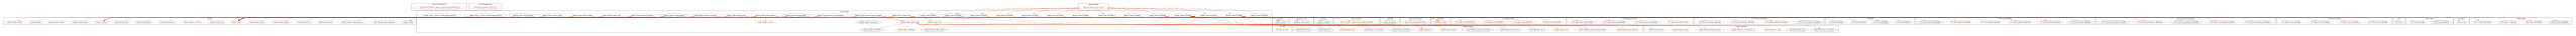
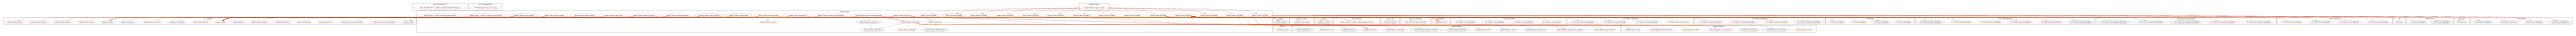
  digraph {
    fontname=Inter
    node [color=darkorange fontname=Inter]
    edge [arrowhead=odot color=brown fontname=Inter]
    "Catalyst::prepare_body" [color=deeppink]
    "Catalyst::psgi_app" [color=deeppink]
    n3 [color=gray40 label="Catalyst::utf_parameters"]
    "Catalyst::prepare_path"
    "Catalyst::finalize_uploads"
    "Catalyst::response" [color=gray40]
    "Catalyst::request"
    "Catalyst::finalize_body"
    "Catalyst::finalize_cookies"
    "Catalyst::prepare_read" [color=gray40]
    "Catalyst::finalize_headers" [color=deeppink]
    "Catalyst::handle_request" [color=deeppink]
    "Catalyst::prepare_request" [color=deeppink]
    "Catalyst::config" [color=black]
    "Catalyst::prepare_query_parameters" [color=deeppink]
    "Catalyst::prepare_body_parameters" [color=gray40]
    "Catalyst::prepare_uploads" [color=deeppink]
    "Catalyst::prepare_connection"
    "HTTP::Body::UrlEncoded::CORE:qr"
    "HTTP::Body::UrlEncoded::BEGIN@8" [color=gray40]
    "HTTP::Body::UrlEncoded::BEGIN@6" [color=gray40]
    "HTTP::Body::UrlEncoded::BEGIN@7" [color=deeppink]
    "Plack::Test::MockHTTP::__ANON__[Plack/Test/MockHTTP.pm:25]" [color=deeppink]
    "HTTP::Body::OctetStream::BEGIN@6" [color=black]
    "HTTP::Body::OctetStream::BEGIN@8"
    "HTTP::Body::OctetStream::BEGIN@10" [color=deeppink]
    "HTTP::Body::OctetStream::BEGIN@7" [color=deeppink]
    "Catalyst::Request::prepare_connection" [color=black]
    "Catalyst::Request::parameters" [color=black]
    "Catalyst::Request::uploads"
    "Catalyst::Request::_read_length" [color=deeppink]
    "Catalyst::Request::secure"
-   "Catalyst::Request::_body"
    "Catalyst::Request::_set_env" [color=gray40]
    "Catalyst::Request::prepare_body_parameters" [color=deeppink]
    "Catalyst::Request::query_keywords"
    "Catalyst::Request::env" [color=deeppink]
    "Catalyst::Request::base" [color=black]
    "Catalyst::Request::uri" [color=black]
    "Catalyst::Request::prepare_body" [color=gray40]
    "Scalar::Util::blessed" [color=black]
    "HTML::Parser::BEGIN@10" [color=black]
    "HTML::Parser::BEGIN@9" [color=gray40]
    "utf8::import" [color=gray40]
    "UNIVERSAL::import" [color=deeppink]
    "namespace::clean::import" [color=gray40]
    "HTTP::Message::PSGI::res_from_psgi" [color=deeppink]
    "XSLoader::load"
    "HTTP::Body::BEGIN@24" [color=gray40]
    "HTTP::Body::BEGIN@8" [color=black]
    "HTTP::Body::BEGIN@25"
    "HTTP::Body::BEGIN@6" [color=gray40]
    "HTTP::Body::MultiPart::BEGIN@7" [color=black]
    "HTTP::Body::MultiPart::BEGIN@11" [color=deeppink]
    "HTTP::Body::MultiPart::BEGIN@12" [color=deeppink]
    "HTTP::Body::MultiPart::BEGIN@8"
    "HTTP::Body::MultiPart::BEGIN@6"
    "HTTP::Body::MultiPart::BEGIN@10" [color=black]
    "warnings::unimport" [color=black]
    "URI::http::canonical"
    "Catalyst::Engine::BEGIN@7" [color=deeppink]
    "Catalyst::Engine::BEGIN@18" [color=gray40]
    "Catalyst::Engine::prepare_query_parameters" [color=gray40]
    "Catalyst::Engine::prepare_request"
    "Catalyst::Engine::build_psgi_app" [color=black]
    "Catalyst::Engine::finalize_cookies" [color=gray40]
    "Catalyst::Engine::prepare_body" [color=deeppink]
    "Catalyst::Engine::BEGIN@64"
    "Catalyst::Engine::BEGIN@3" [color=gray40]
    "Catalyst::Engine::prepare_body_parameters" [color=deeppink]
    "Catalyst::Engine::finalize_body"
    "Catalyst::Engine::BEGIN@6" [color=gray40]
    "Catalyst::Engine::BEGIN@11"
    "Catalyst::Engine::prepare_path" [color=deeppink]
    "Catalyst::Engine::unescape_uri" [color=black]
    "Catalyst::Engine::_set_env"
    "Catalyst::Engine::finalize_headers"
    "Catalyst::Engine::BEGIN@13" [color=gray40]
    "Catalyst::Engine::__ANON__[Catalyst/Engine.pm:684]" [color=gray40]
    "Catalyst::Engine::BEGIN@10" [color=gray40]
    "Catalyst::Engine::BEGIN@8" [color=black]
    "Catalyst::Engine::BEGIN@15" [color=gray40]
    "Catalyst::Engine::finalize_uploads" [color=black]
    "Catalyst::Engine::prepare_uploads" [color=black]
    "Catalyst::Engine::BEGIN@16"
    "Catalyst::Engine::BEGIN@9" [color=gray40]
    "Catalyst::Engine::CORE:match"
    "Catalyst::Engine::CORE:regcomp" [color=black]
    "Catalyst::Engine::prepare_connection" [color=deeppink]
    "Catalyst::Engine::CORE:subst" [color=black]
    "Catalyst::Engine::prepare_parameters" [color=deeppink]
    "Catalyst::Engine::BEGIN@14"
    "Catalyst::Engine::__ANON__[Catalyst/Engine.pm:683]" [color=deeppink]
    "Catalyst::Engine::prepare_read"
    "Catalyst::Engine::BEGIN@12"
    "Catalyst::Engine::write"
    "CGI::Simple::Cookie::BEGIN@17"
    "CGI::Simple::Cookie::BEGIN@16" [color=deeppink]
    "CGI::Simple::Cookie::BEGIN@14" [color=gray40]
    "CGI::Simple::Cookie::BEGIN@13" [color=gray40]
    "Module::Runtime::require_module"
    "Exporter::import" [color=black]
    "Moose::Exporter::__ANON__[Moose/Exporter.pm:492]"
    "Plack::Util::Prototype::AUTOLOAD" [color=gray40]
    "HTTP::Body::XFormsMultipart::BEGIN@11" [color=gray40]
    "HTTP::Body::XFormsMultipart::BEGIN@8" [color=deeppink]
    "HTTP::Body::XFormsMultipart::BEGIN@6" [color=black]
    "HTTP::Body::XFormsMultipart::BEGIN@10" [color=gray40]
    "HTTP::Body::XFormsMultipart::BEGIN@7" [color=black]
    "HTML::Entities::BEGIN@138" [color=black]
    "HTML::Entities::BEGIN@139" [color=gray40]
    "HTML::Entities::CORE:subst" [color=deeppink]
    "HTML::Entities::BEGIN@140" [color=gray40]
    "HTTP::Body::XForms::BEGIN@8" [color=deeppink]
    "HTTP::Body::XForms::BEGIN@7" [color=deeppink]
    "HTTP::Body::XForms::BEGIN@10" [color=gray40]
    "HTTP::Body::XForms::BEGIN@6"
    "Catalyst::Response::write" [color=gray40]
    "Catalyst::Response::_set_response_cb" [color=deeppink]
    "Catalyst::Response::cookies"
    "Catalyst::Response::finalize_headers" [color=deeppink]
    "Catalyst::Response::_writer"
    "Catalyst::Response::body" [color=black]
    "Catalyst::Response::_clear_writer" [color=black]
    subgraph cluster_1 {
      label=Catalyst
      "Catalyst::prepare_body"
      "Catalyst::psgi_app"
      n3
      "Catalyst::prepare_path"
      "Catalyst::finalize_uploads"
      "Catalyst::response"
      "Catalyst::request"
      "Catalyst::finalize_body"
      "Catalyst::finalize_cookies"
      "Catalyst::prepare_read"
      "Catalyst::finalize_headers"
      "Catalyst::handle_request"
      "Catalyst::prepare_request"
      "Catalyst::config"
      "Catalyst::prepare_query_parameters"
      "Catalyst::prepare_body_parameters"
      "Catalyst::prepare_uploads"
      "Catalyst::prepare_connection"
    }
    subgraph cluster_2 {
      label="HTTP::Body::UrlEncoded"
      "HTTP::Body::UrlEncoded::CORE:qr"
      "HTTP::Body::UrlEncoded::BEGIN@8"
      "HTTP::Body::UrlEncoded::BEGIN@6"
      "HTTP::Body::UrlEncoded::BEGIN@7"
    }
    subgraph cluster_3 {
      label="Plack::Test::MockHTTP"
      "Plack::Test::MockHTTP::__ANON__[Plack/Test/MockHTTP.pm:25]"
    }
    subgraph cluster_4 {
      label="HTTP::Body::OctetStream"
      "HTTP::Body::OctetStream::BEGIN@6"
      "HTTP::Body::OctetStream::BEGIN@8"
      "HTTP::Body::OctetStream::BEGIN@10"
      "HTTP::Body::OctetStream::BEGIN@7"
    }
    subgraph cluster_5 {
      label="Catalyst::Request"
      "Catalyst::Request::prepare_connection"
      "Catalyst::Request::parameters"
      "Catalyst::Request::uploads"
      "Catalyst::Request::_read_length"
      "Catalyst::Request::secure"
-     "Catalyst::Request::_body"
      "Catalyst::Request::_set_env"
      "Catalyst::Request::prepare_body_parameters"
      "Catalyst::Request::query_keywords"
      "Catalyst::Request::env"
      "Catalyst::Request::base"
      "Catalyst::Request::uri"
      "Catalyst::Request::prepare_body"
    }
    subgraph cluster_6 {
      label="Scalar::Util"
      "Scalar::Util::blessed"
    }
    subgraph cluster_7 {
      label="HTML::Parser"
      "HTML::Parser::BEGIN@10"
      "HTML::Parser::BEGIN@9"
    }
    subgraph cluster_8 {
      label=utf8
      "utf8::import"
    }
    subgraph cluster_9 {
      label=UNIVERSAL
      "UNIVERSAL::import"
    }
    subgraph cluster_10 {
      label="namespace::clean"
      "namespace::clean::import"
    }
    subgraph cluster_11 {
      label="HTTP::Message::PSGI"
      "HTTP::Message::PSGI::res_from_psgi"
    }
    subgraph cluster_12 {
      label=XSLoader
      "XSLoader::load"
    }
    subgraph cluster_13 {
      label="HTTP::Body"
      "HTTP::Body::BEGIN@24"
      "HTTP::Body::BEGIN@8"
      "HTTP::Body::BEGIN@25"
      "HTTP::Body::BEGIN@6"
    }
    subgraph cluster_14 {
      label="HTTP::Body::MultiPart"
      "HTTP::Body::MultiPart::BEGIN@7"
      "HTTP::Body::MultiPart::BEGIN@11"
      "HTTP::Body::MultiPart::BEGIN@12"
      "HTTP::Body::MultiPart::BEGIN@8"
      "HTTP::Body::MultiPart::BEGIN@6"
      "HTTP::Body::MultiPart::BEGIN@10"
    }
    subgraph cluster_15 {
      label=warnings
      "warnings::unimport"
    }
    subgraph cluster_16 {
      label="URI::http"
      "URI::http::canonical"
    }
    subgraph cluster_17 {
      label="Catalyst::Engine"
      "Catalyst::Engine::BEGIN@7"
      "Catalyst::Engine::BEGIN@18"
      "Catalyst::Engine::prepare_query_parameters"
      "Catalyst::Engine::prepare_request"
      "Catalyst::Engine::build_psgi_app"
      "Catalyst::Engine::finalize_cookies"
      "Catalyst::Engine::prepare_body"
      "Catalyst::Engine::BEGIN@64"
      "Catalyst::Engine::BEGIN@3"
      "Catalyst::Engine::prepare_body_parameters"
      "Catalyst::Engine::finalize_body"
      "Catalyst::Engine::BEGIN@6"
      "Catalyst::Engine::BEGIN@11"
      "Catalyst::Engine::prepare_path"
      "Catalyst::Engine::unescape_uri"
      "Catalyst::Engine::_set_env"
      "Catalyst::Engine::finalize_headers"
      "Catalyst::Engine::BEGIN@13"
      "Catalyst::Engine::__ANON__[Catalyst/Engine.pm:684]"
      "Catalyst::Engine::BEGIN@10"
      "Catalyst::Engine::BEGIN@8"
      "Catalyst::Engine::BEGIN@15"
      "Catalyst::Engine::finalize_uploads"
      "Catalyst::Engine::prepare_uploads"
      "Catalyst::Engine::BEGIN@16"
      "Catalyst::Engine::BEGIN@9"
      "Catalyst::Engine::CORE:match"
      "Catalyst::Engine::CORE:regcomp"
      "Catalyst::Engine::prepare_connection"
      "Catalyst::Engine::CORE:subst"
      "Catalyst::Engine::prepare_parameters"
      "Catalyst::Engine::BEGIN@14"
      "Catalyst::Engine::__ANON__[Catalyst/Engine.pm:683]"
      "Catalyst::Engine::prepare_read"
      "Catalyst::Engine::BEGIN@12"
      "Catalyst::Engine::write"
    }
    subgraph cluster_18 {
      label="CGI::Simple::Cookie"
      "CGI::Simple::Cookie::BEGIN@17"
      "CGI::Simple::Cookie::BEGIN@16"
      "CGI::Simple::Cookie::BEGIN@14"
      "CGI::Simple::Cookie::BEGIN@13"
    }
    subgraph cluster_19 {
      label="Module::Runtime"
      "Module::Runtime::require_module"
    }
    subgraph cluster_20 {
      label=Exporter
      "Exporter::import"
    }
    subgraph cluster_21 {
      label="Moose::Exporter"
      "Moose::Exporter::__ANON__[Moose/Exporter.pm:492]"
    }
    subgraph cluster_22 {
      label="Plack::Util::Prototype"
      "Plack::Util::Prototype::AUTOLOAD"
    }
    subgraph cluster_23 {
      label="HTTP::Body::XFormsMultipart"
      "HTTP::Body::XFormsMultipart::BEGIN@11"
      "HTTP::Body::XFormsMultipart::BEGIN@8"
      "HTTP::Body::XFormsMultipart::BEGIN@6"
      "HTTP::Body::XFormsMultipart::BEGIN@10"
      "HTTP::Body::XFormsMultipart::BEGIN@7"
    }
    subgraph cluster_24 {
      label="HTML::Entities"
      "HTML::Entities::BEGIN@138"
      "HTML::Entities::BEGIN@139"
      "HTML::Entities::CORE:subst"
      "HTML::Entities::BEGIN@140"
    }
    subgraph cluster_25 {
      label="HTTP::Body::Module"
      "HTTP::Body::XForms::BEGIN@8"
      "HTTP::Body::XForms::BEGIN@7"
      "HTTP::Body::XForms::BEGIN@10"
      "HTTP::Body::XForms::BEGIN@6"
    }
    subgraph cluster_26 {
      label="Catalyst::Response"
      "Catalyst::Response::write"
      "Catalyst::Response::_set_response_cb"
      "Catalyst::Response::cookies"
      "Catalyst::Response::finalize_headers"
      "Catalyst::Response::_writer"
      "Catalyst::Response::body"
      "Catalyst::Response::_clear_writer"
    }
    "Catalyst::prepare_body" -> "Catalyst::Engine::prepare_body" [arrowhead=vee color=darkorange]
    "Catalyst::psgi_app" -> "Catalyst::Engine::build_psgi_app" [arrowhead=vee color=darkorange]
    n3 -> "Catalyst::Engine::prepare_parameters" [arrowhead=vee color=red]
    "Catalyst::prepare_path" -> "Catalyst::Engine::prepare_path" [color=darkorange]
    "Catalyst::finalize_uploads" -> "Catalyst::Engine::finalize_uploads" [arrowhead=vee]
    "Catalyst::finalize_body" -> "Catalyst::Engine::finalize_body"
    "Catalyst::finalize_cookies" -> "Catalyst::Engine::finalize_cookies" [arrowhead=vee color=darkorange]
    "Catalyst::prepare_read" -> "Catalyst::Engine::prepare_read" [color=red]
    "Catalyst::finalize_headers" -> "Catalyst::Engine::finalize_headers" [arrowhead=vee color=red]
    "Catalyst::prepare_request" -> "Catalyst::Engine::prepare_request" [arrowhead=vee color=red]
    "Catalyst::prepare_query_parameters" -> "Catalyst::Engine::prepare_query_parameters" [arrowhead=vee color=darkorange]
    "Catalyst::prepare_body_parameters" -> "Catalyst::Engine::prepare_body_parameters" [arrowhead=vee]
    "Catalyst::prepare_uploads" -> "Catalyst::Engine::prepare_uploads" [arrowhead=vee]
    "Catalyst::prepare_connection" -> "Catalyst::Engine::prepare_connection" [color=red]
    "Plack::Test::MockHTTP::__ANON__[Plack/Test/MockHTTP.pm:25]" -> "Catalyst::Engine::__ANON__[Catalyst/Engine.pm:684]" [color=darkorange]
    "HTTP::Message::PSGI::res_from_psgi" -> "Catalyst::Engine::__ANON__[Catalyst/Engine.pm:683]" [color=darkorange]
    "Catalyst::Engine::BEGIN@7" -> "Exporter::import"
    "Catalyst::Engine::BEGIN@18" -> "namespace::clean::import" [arrowhead=vee color=red]
    "Catalyst::Engine::prepare_query_parameters" -> "Catalyst::request" [arrowhead=vee color=darkorange]
    "Catalyst::Engine::prepare_query_parameters" -> "Catalyst::Request::query_keywords" [color=red]
    "Catalyst::Engine::prepare_query_parameters" -> "Catalyst::Request::env" [arrowhead=vee color=red]
    "Catalyst::Engine::prepare_query_parameters" -> "Catalyst::Engine::unescape_uri"
    "Catalyst::Engine::prepare_request" -> "Catalyst::response" [arrowhead=vee color=darkorange]
    "Catalyst::Engine::prepare_request" -> "Catalyst::request" [arrowhead=vee]
    "Catalyst::Engine::prepare_request" -> "Catalyst::Request::_set_env"
    "Catalyst::Engine::prepare_request" -> "Catalyst::Engine::_set_env" [arrowhead=vee]
    "Catalyst::Engine::prepare_request" -> "Catalyst::Response::_set_response_cb" [color=red]
    "Catalyst::Engine::finalize_cookies" -> "Catalyst::response" [arrowhead=vee color=darkorange]
    "Catalyst::Engine::finalize_cookies" -> "Catalyst::Response::cookies" [color=darkorange]
    "Catalyst::Engine::prepare_body" -> "Catalyst::request" [arrowhead=vee]
    "Catalyst::Engine::prepare_body" -> "Catalyst::Request::prepare_body"
    "Catalyst::Engine::BEGIN@64" -> "warnings::unimport" [arrowhead=vee]
    "Catalyst::Engine::BEGIN@3" -> "Moose::Exporter::__ANON__[Moose/Exporter.pm:492]" [arrowhead=vee]
    "Catalyst::Engine::prepare_body_parameters" -> "Catalyst::request" [arrowhead=vee color=darkorange]
    "Catalyst::Engine::prepare_body_parameters" -> "Catalyst::Request::prepare_body_parameters" [arrowhead=vee color=red]
    "Catalyst::Engine::finalize_body" -> "Catalyst::response" [arrowhead=vee]
    "Catalyst::Engine::finalize_body" -> "Scalar::Util::blessed" [color=darkorange]
    "Catalyst::Engine::finalize_body" -> "Catalyst::Engine::write"
    "Catalyst::Engine::finalize_body" -> "Plack::Util::Prototype::AUTOLOAD" [arrowhead=vee color=darkorange]
    "Catalyst::Engine::finalize_body" -> "Catalyst::Response::_writer" [color=darkorange]
    "Catalyst::Engine::finalize_body" -> "Catalyst::Response::body" [color=darkorange]
    "Catalyst::Engine::finalize_body" -> "Catalyst::Response::_clear_writer" [arrowhead=vee]
    "Catalyst::Engine::BEGIN@6" -> "UNIVERSAL::import" [arrowhead=vee color=darkorange]
    "Catalyst::Engine::BEGIN@6" -> "CGI::Simple::Cookie::BEGIN@17"
    "Catalyst::Engine::BEGIN@6" -> "CGI::Simple::Cookie::BEGIN@16"
    "Catalyst::Engine::BEGIN@6" -> "CGI::Simple::Cookie::BEGIN@14" [color=red]
    "Catalyst::Engine::BEGIN@6" -> "CGI::Simple::Cookie::BEGIN@13" [color=red]
    "Catalyst::Engine::BEGIN@11" -> "UNIVERSAL::import" [color=red]
    "Catalyst::Engine::prepare_path" -> "Catalyst::request" [arrowhead=vee color=darkorange]
    "Catalyst::Engine::prepare_path" -> "Catalyst::config" [arrowhead=vee color=red]
    "Catalyst::Engine::prepare_path" -> "Catalyst::Request::secure" [color=red]
    "Catalyst::Engine::prepare_path" -> "Catalyst::Request::env" [color=red]
    "Catalyst::Engine::prepare_path" -> "Catalyst::Request::base" [color=darkorange]
    "Catalyst::Engine::prepare_path" -> "Catalyst::Request::uri"
    "Catalyst::Engine::prepare_path" -> "URI::http::canonical" [color=darkorange]
    "Catalyst::Engine::prepare_path" -> "Catalyst::Engine::CORE:match"
    "Catalyst::Engine::prepare_path" -> "Catalyst::Engine::CORE:regcomp" [color=darkorange]
    "Catalyst::Engine::prepare_path" -> "Catalyst::Engine::CORE:subst"
    "Catalyst::Engine::unescape_uri" -> "Catalyst::Engine::CORE:subst" [color=red]
    "Catalyst::Engine::finalize_headers" -> "Catalyst::response" [arrowhead=vee color=darkorange]
    "Catalyst::Engine::finalize_headers" -> "Catalyst::Response::finalize_headers" [color=red]
    "Catalyst::Engine::BEGIN@13" -> "UNIVERSAL::import" [arrowhead=vee color=darkorange]
    "Catalyst::Engine::BEGIN@10" -> "HTTP::Body::UrlEncoded::CORE:qr" [color=darkorange]
    "Catalyst::Engine::BEGIN@10" -> "HTTP::Body::UrlEncoded::BEGIN@8" [color=darkorange]
    "Catalyst::Engine::BEGIN@10" -> "HTTP::Body::UrlEncoded::BEGIN@6" [arrowhead=vee color=red]
    "Catalyst::Engine::BEGIN@10" -> "HTTP::Body::UrlEncoded::BEGIN@7" [arrowhead=vee]
    "Catalyst::Engine::BEGIN@10" -> "HTTP::Body::OctetStream::BEGIN@6" [color=darkorange]
    "Catalyst::Engine::BEGIN@10" -> "HTTP::Body::OctetStream::BEGIN@8" [arrowhead=vee color=red]
    "Catalyst::Engine::BEGIN@10" -> "HTTP::Body::OctetStream::BEGIN@10" [color=darkorange]
    "Catalyst::Engine::BEGIN@10" -> "HTTP::Body::OctetStream::BEGIN@7" [color=red]
    "Catalyst::Engine::BEGIN@10" -> "UNIVERSAL::import" [color=red]
    "Catalyst::Engine::BEGIN@10" -> "HTTP::Body::BEGIN@24" [color=darkorange]
    "Catalyst::Engine::BEGIN@10" -> "HTTP::Body::BEGIN@8" [arrowhead=vee color=red]
    "Catalyst::Engine::BEGIN@10" -> "HTTP::Body::BEGIN@25"
    "Catalyst::Engine::BEGIN@10" -> "HTTP::Body::BEGIN@6"
    "Catalyst::Engine::BEGIN@10" -> "HTTP::Body::MultiPart::BEGIN@7"
    "Catalyst::Engine::BEGIN@10" -> "HTTP::Body::MultiPart::BEGIN@11" [arrowhead=vee color=red]
    "Catalyst::Engine::BEGIN@10" -> "HTTP::Body::MultiPart::BEGIN@12" [arrowhead=vee]
    "Catalyst::Engine::BEGIN@10" -> "HTTP::Body::MultiPart::BEGIN@8" [color=darkorange]
    "Catalyst::Engine::BEGIN@10" -> "HTTP::Body::MultiPart::BEGIN@6" [color=red]
    "Catalyst::Engine::BEGIN@10" -> "HTTP::Body::MultiPart::BEGIN@10" [color=red]
    "Catalyst::Engine::BEGIN@10" -> "HTTP::Body::XFormsMultipart::BEGIN@11" [color=darkorange]
    "Catalyst::Engine::BEGIN@10" -> "HTTP::Body::XFormsMultipart::BEGIN@8"
    "Catalyst::Engine::BEGIN@10" -> "HTTP::Body::XFormsMultipart::BEGIN@6"
    "Catalyst::Engine::BEGIN@10" -> "HTTP::Body::XFormsMultipart::BEGIN@10" [arrowhead=vee color=red]
    "Catalyst::Engine::BEGIN@10" -> "HTTP::Body::XFormsMultipart::BEGIN@7" [color=darkorange]
    "Catalyst::Engine::BEGIN@10" -> "HTTP::Body::XForms::BEGIN@8"
    "Catalyst::Engine::BEGIN@10" -> "HTTP::Body::XForms::BEGIN@7" [arrowhead=vee color=darkorange]
    "Catalyst::Engine::BEGIN@10" -> "HTTP::Body::XForms::BEGIN@10" [arrowhead=vee color=red]
    "Catalyst::Engine::BEGIN@10" -> "HTTP::Body::XForms::BEGIN@6"
    "Catalyst::Engine::BEGIN@8" -> "Exporter::import" [arrowhead=vee]
    "Catalyst::Engine::finalize_uploads" -> "Catalyst::request" [arrowhead=vee]
    "Catalyst::Engine::finalize_uploads" -> "Catalyst::Request::uploads" [arrowhead=vee color=darkorange]
    "Catalyst::Engine::prepare_uploads" -> "Catalyst::request" [arrowhead=vee]
-   "Catalyst::Engine::prepare_uploads" -> "Catalyst::Request::_body" [arrowhead=vee color=darkorange]
    "Catalyst::Engine::BEGIN@16" -> "utf8::import" [color=darkorange]
    "Catalyst::Engine::BEGIN@9" -> "HTML::Parser::BEGIN@10"
    "Catalyst::Engine::BEGIN@9" -> "HTML::Parser::BEGIN@9" [color=darkorange]
    "Catalyst::Engine::BEGIN@9" -> "XSLoader::load" [arrowhead=vee]
    "Catalyst::Engine::BEGIN@9" -> "Exporter::import"
    "Catalyst::Engine::BEGIN@9" -> "HTML::Entities::BEGIN@138" [arrowhead=vee color=red]
    "Catalyst::Engine::BEGIN@9" -> "HTML::Entities::BEGIN@139" [arrowhead=vee color=red]
    "Catalyst::Engine::BEGIN@9" -> "HTML::Entities::CORE:subst"
    "Catalyst::Engine::BEGIN@9" -> "HTML::Entities::BEGIN@140" [arrowhead=vee]
    "Catalyst::Engine::prepare_connection" -> "Catalyst::request" [arrowhead=vee]
    "Catalyst::Engine::prepare_connection" -> "Catalyst::Request::prepare_connection" [color=red]
    "Catalyst::Engine::prepare_parameters" -> "Catalyst::request" [arrowhead=vee color=red]
    "Catalyst::Engine::prepare_parameters" -> "Catalyst::Request::parameters" [color=darkorange]
    "Catalyst::Engine::BEGIN@14" -> "UNIVERSAL::import" [color=darkorange]
    "Catalyst::Engine::__ANON__[Catalyst/Engine.pm:683]" -> "Catalyst::handle_request" [arrowhead=vee]
    "Catalyst::Engine::prepare_read" -> "Catalyst::request"
    "Catalyst::Engine::prepare_read" -> "Catalyst::Request::_read_length"
    "Catalyst::Engine::BEGIN@12" -> "UNIVERSAL::import" [arrowhead=vee color=darkorange]
    "Catalyst::Engine::write" -> "Catalyst::response" [arrowhead=vee]
    "Catalyst::Engine::write" -> "Catalyst::Response::write" [arrowhead=vee]
    "Module::Runtime::require_module" -> "Catalyst::Engine::BEGIN@7" [arrowhead=vee color=darkorange]
    "Module::Runtime::require_module" -> "Catalyst::Engine::BEGIN@18" [arrowhead=vee color=red]
    "Module::Runtime::require_module" -> "Catalyst::Engine::BEGIN@64"
    "Module::Runtime::require_module" -> "Catalyst::Engine::BEGIN@3" [color=red]
    "Module::Runtime::require_module" -> "Catalyst::Engine::BEGIN@6"
    "Module::Runtime::require_module" -> "Catalyst::Engine::BEGIN@11" [color=red]
    "Module::Runtime::require_module" -> "Catalyst::Engine::BEGIN@13" [arrowhead=vee color=darkorange]
    "Module::Runtime::require_module" -> "Catalyst::Engine::BEGIN@10" [color=darkorange]
    "Module::Runtime::require_module" -> "Catalyst::Engine::BEGIN@8" [arrowhead=vee]
    "Module::Runtime::require_module" -> "Catalyst::Engine::BEGIN@15"
    "Module::Runtime::require_module" -> "Catalyst::Engine::BEGIN@16" [arrowhead=vee color=red]
    "Module::Runtime::require_module" -> "Catalyst::Engine::BEGIN@9" [arrowhead=vee]
    "Module::Runtime::require_module" -> "Catalyst::Engine::BEGIN@14" [arrowhead=vee color=red]
    "Module::Runtime::require_module" -> "Catalyst::Engine::BEGIN@12" [color=darkorange]
  }
